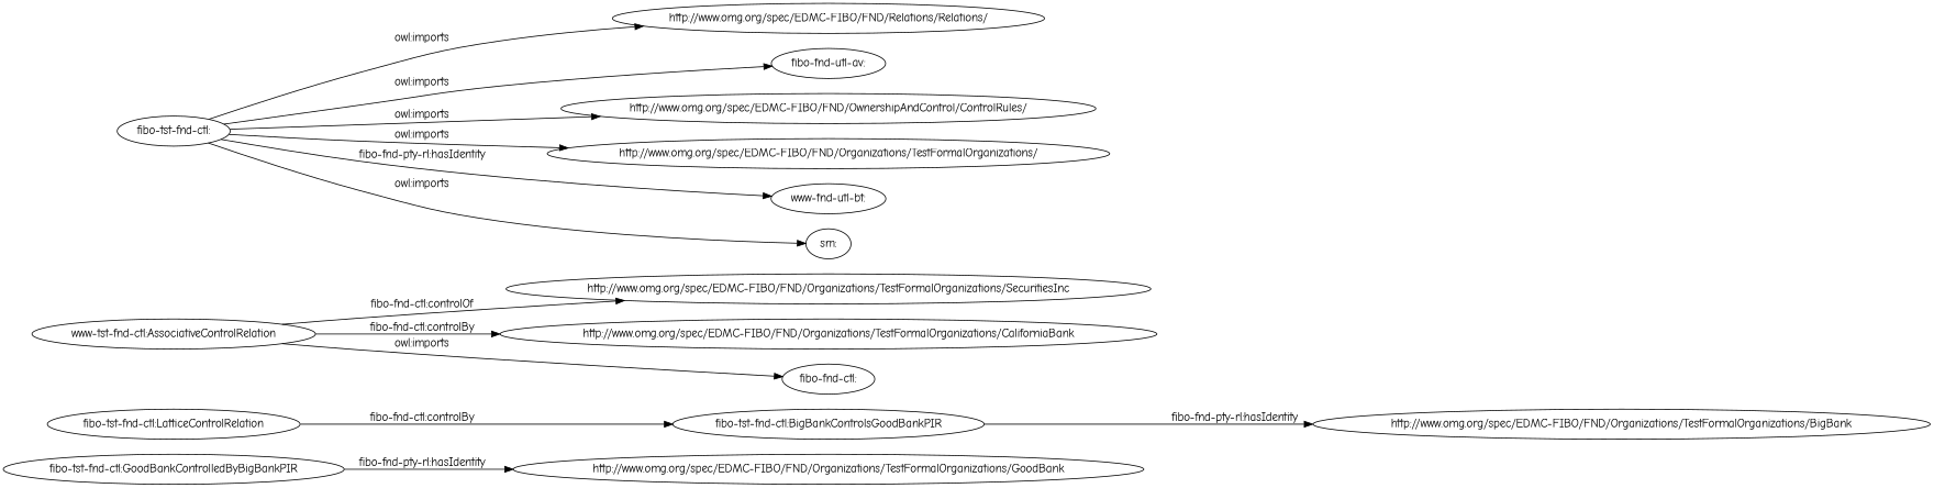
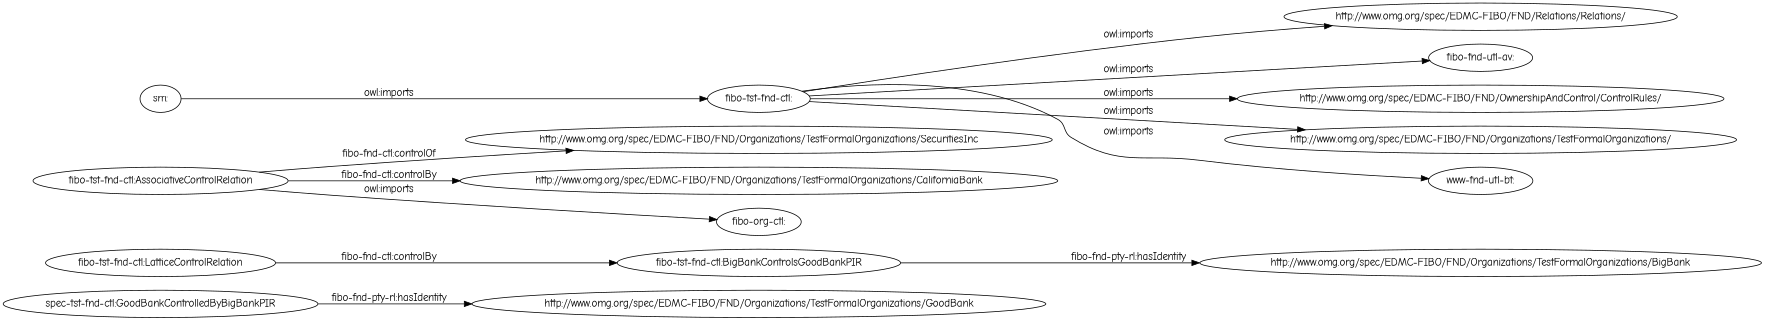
  digraph {
    fontname="Comic Neue"
    rankdir=LR
    node [fontname="Comic Neue"]
    edge [fontname="Comic Neue"]
-   "fibo-tst-fnd-ctl:GoodBankControlledByBigBankPIR"
+   "fibo-tst-fnd-ctl:GoodBankControlledByBigBankPIR" [label="spec-tst-fnd-ctl:GoodBankControlledByBigBankPIR"]
    "http://www.omg.org/spec/EDMC-FIBO/FND/Organizations/TestFormalOrganizations/GoodBank"
    "fibo-tst-fnd-ctl:LatticeControlRelation"
    "fibo-tst-fnd-ctl:BigBankControlsGoodBankPIR"
    "http://www.omg.org/spec/EDMC-FIBO/FND/Organizations/TestFormalOrganizations/BigBank"
-   "fibo-tst-fnd-ctl:AssociativeControlRelation" [label="www-tst-fnd-ctl:AssociativeControlRelation"]
+   "fibo-tst-fnd-ctl:AssociativeControlRelation"
    "http://www.omg.org/spec/EDMC-FIBO/FND/Organizations/TestFormalOrganizations/SecuritiesInc"
    "http://www.omg.org/spec/EDMC-FIBO/FND/Organizations/TestFormalOrganizations/CaliforniaBank"
-   "fibo-fnd-ctl:"
+   "fibo-fnd-ctl:" [label="fibo-org-ctl:"]
    "fibo-tst-fnd-ctl:"
    "http://www.omg.org/spec/EDMC-FIBO/FND/Relations/Relations/"
    "fibo-fnd-utl-av:"
    "http://www.omg.org/spec/EDMC-FIBO/FND/OwnershipAndControl/ControlRules/"
    "http://www.omg.org/spec/EDMC-FIBO/FND/Organizations/TestFormalOrganizations/"
    n15 [label="www-fnd-utl-bt:"]
    "sm:"
    "fibo-tst-fnd-ctl:GoodBankControlledByBigBankPIR" -> "http://www.omg.org/spec/EDMC-FIBO/FND/Organizations/TestFormalOrganizations/GoodBank" [label="fibo-fnd-pty-rl:hasIdentity"]
    "fibo-tst-fnd-ctl:LatticeControlRelation" -> "fibo-tst-fnd-ctl:BigBankControlsGoodBankPIR" [label="fibo-fnd-ctl:controlBy"]
    "fibo-tst-fnd-ctl:BigBankControlsGoodBankPIR" -> "http://www.omg.org/spec/EDMC-FIBO/FND/Organizations/TestFormalOrganizations/BigBank" [label="fibo-fnd-pty-rl:hasIdentity"]
    "fibo-tst-fnd-ctl:AssociativeControlRelation" -> "http://www.omg.org/spec/EDMC-FIBO/FND/Organizations/TestFormalOrganizations/SecuritiesInc" [label="fibo-fnd-ctl:controlOf"]
    "fibo-tst-fnd-ctl:AssociativeControlRelation" -> "http://www.omg.org/spec/EDMC-FIBO/FND/Organizations/TestFormalOrganizations/CaliforniaBank" [label="fibo-fnd-ctl:controlBy"]
    "fibo-tst-fnd-ctl:AssociativeControlRelation" -> "fibo-fnd-ctl:" [label="owl:imports"]
    "fibo-tst-fnd-ctl:" -> "http://www.omg.org/spec/EDMC-FIBO/FND/Relations/Relations/" [label="owl:imports"]
    "fibo-tst-fnd-ctl:" -> "fibo-fnd-utl-av:" [label="owl:imports"]
    "fibo-tst-fnd-ctl:" -> "http://www.omg.org/spec/EDMC-FIBO/FND/OwnershipAndControl/ControlRules/" [label="owl:imports"]
    "fibo-tst-fnd-ctl:" -> "http://www.omg.org/spec/EDMC-FIBO/FND/Organizations/TestFormalOrganizations/" [label="owl:imports"]
-   "fibo-tst-fnd-ctl:" -> n15 [label="fibo-fnd-pty-rl:hasIdentity"]
-   "fibo-tst-fnd-ctl:" -> "sm:" [label="owl:imports"]
+   "fibo-tst-fnd-ctl:" -> n15 [label="owl:imports"]
+   "sm:" -> "fibo-tst-fnd-ctl:" [label="owl:imports"]
  }
